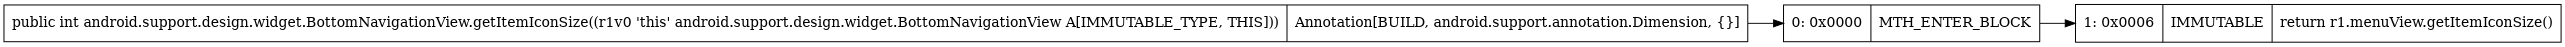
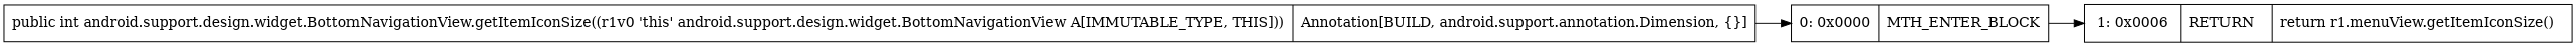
  digraph {
    rankdir=LR
    node [shape=record]
    n1 [label="{0\:\ 0x0000|MTH_ENTER_BLOCK\l}"]
-   n2 [label="{1\:\ 0x0006|IMMUTABLE\l|return r1.menuView.getItemIconSize()\l}"]
+   n2 [label="{1\:\ 0x0006|RETURN\l|return r1.menuView.getItemIconSize()\l}"]
    n3 [label="{public int android.support.design.widget.BottomNavigationView.getItemIconSize((r1v0 'this' android.support.design.widget.BottomNavigationView A[IMMUTABLE_TYPE, THIS]))  | Annotation[BUILD, android.support.annotation.Dimension, \{\}]\l}"]
    n1 -> n2
    n3 -> n1
  }
